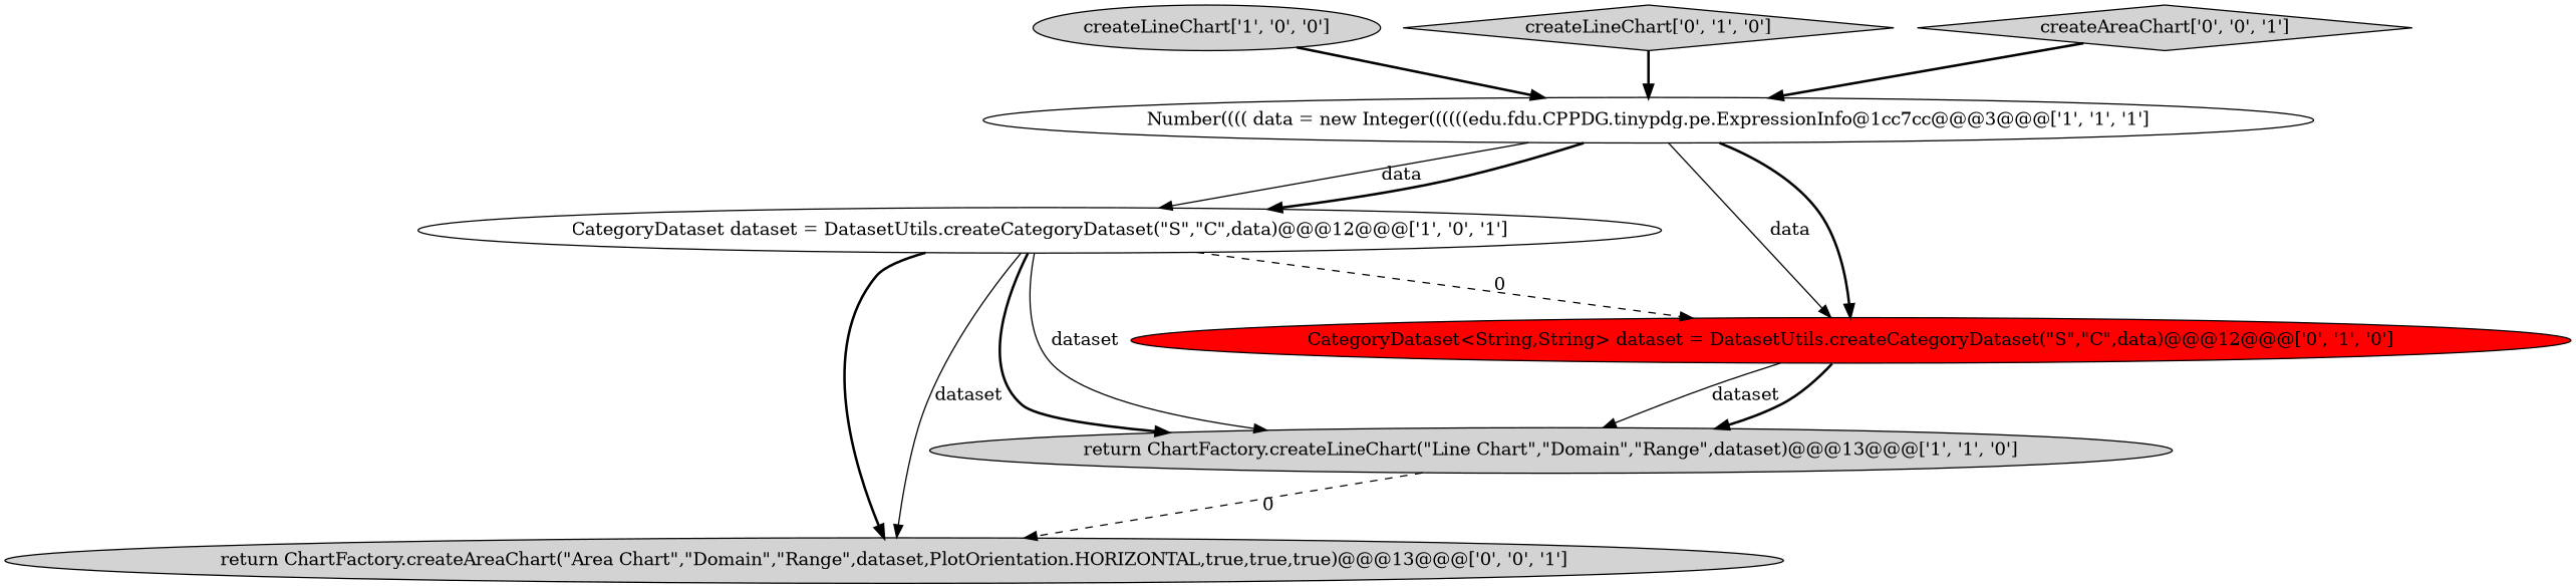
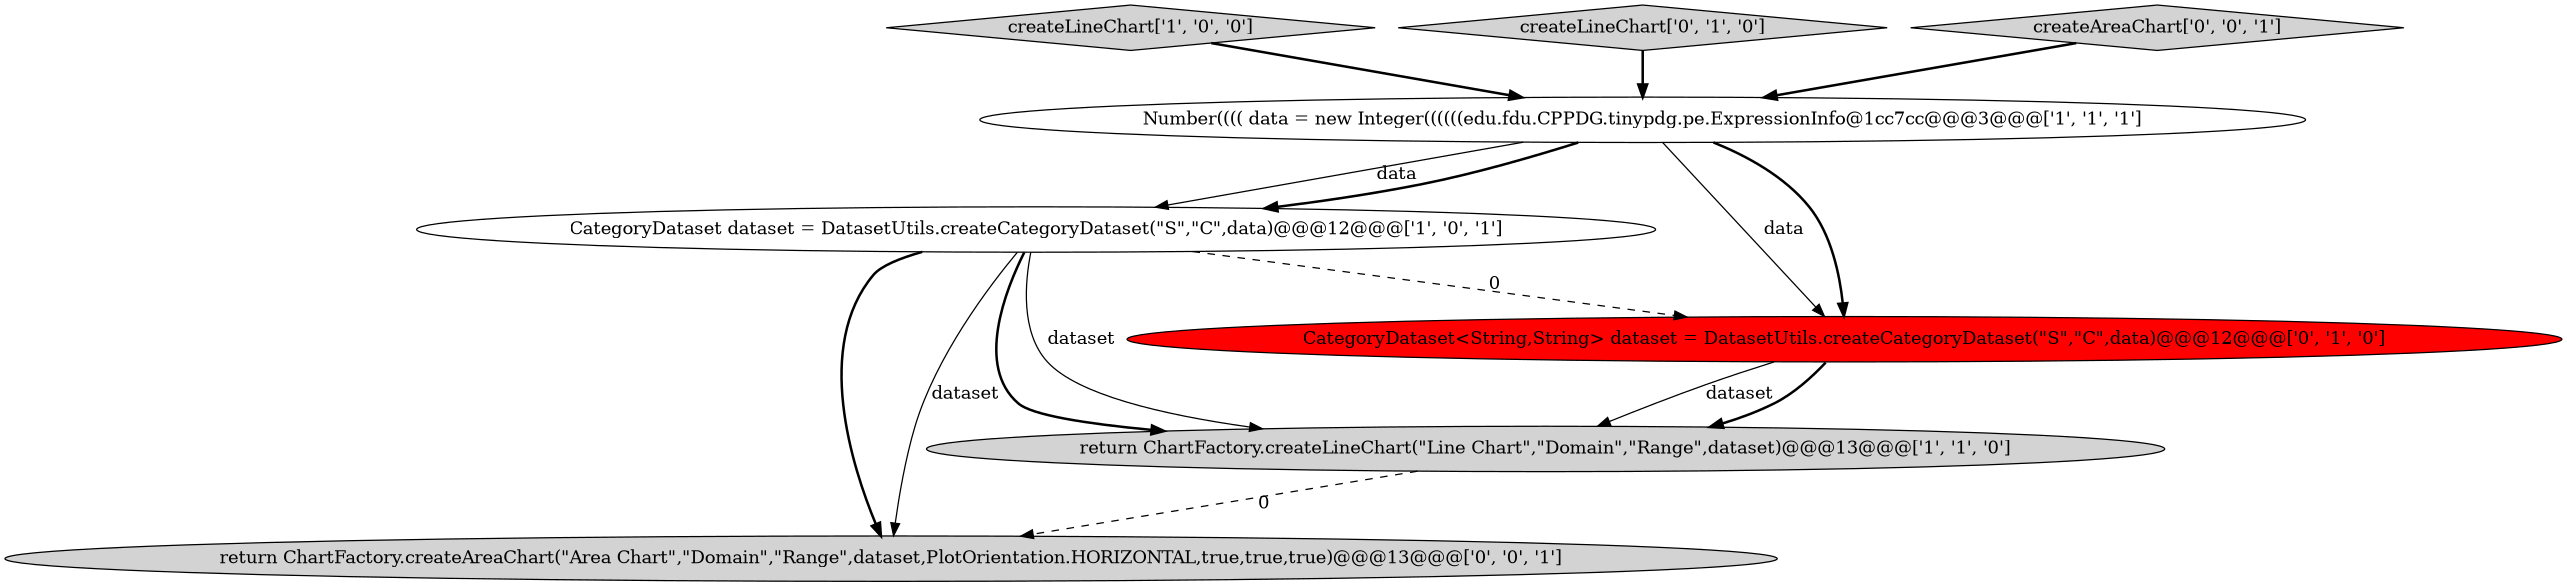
  digraph {
    node [fillcolor=lightgray shape=ellipse style=filled]
    edge [style=bold]
    n1 [label="return ChartFactory.createAreaChart(\"Area Chart\",\"Domain\",\"Range\",dataset,PlotOrientation.HORIZONTAL,true,true,true)@@@13@@@['0', '0', '1']"]
    n2 [fillcolor=white label="CategoryDataset dataset = DatasetUtils.createCategoryDataset(\"S\",\"C\",data)@@@12@@@['1', '0', '1']"]
    n3 [label="return ChartFactory.createLineChart(\"Line Chart\",\"Domain\",\"Range\",dataset)@@@13@@@['1', '1', '0']"]
    n4 [fillcolor=red label="CategoryDataset<String,String> dataset = DatasetUtils.createCategoryDataset(\"S\",\"C\",data)@@@12@@@['0', '1', '0']"]
    n5 [fillcolor=white label="Number(((( data = new Integer((((((edu.fdu.CPPDG.tinypdg.pe.ExpressionInfo@1cc7cc@@@3@@@['1', '1', '1']"]
-   n6 [label="createLineChart['1', '0', '0']"]
+   n6 [label="createLineChart['1', '0', '0']" shape=diamond]
    n7 [label="createLineChart['0', '1', '0']" shape=diamond]
    n8 [label="createAreaChart['0', '0', '1']" shape=diamond]
    n2 -> n1
    n2 -> n1 [label=dataset style=solid]
    n2 -> n3
    n2 -> n3 [label=dataset style=solid]
    n2 -> n4 [label=0 style=dashed]
    n3 -> n1 [label=0 style=dashed]
    n4 -> n3 [label=dataset style=solid]
    n4 -> n3
    n5 -> n2 [label=data style=solid]
    n5 -> n2
    n5 -> n4 [label=data style=solid]
    n5 -> n4
    n6 -> n5
    n7 -> n5
    n8 -> n5
  }
